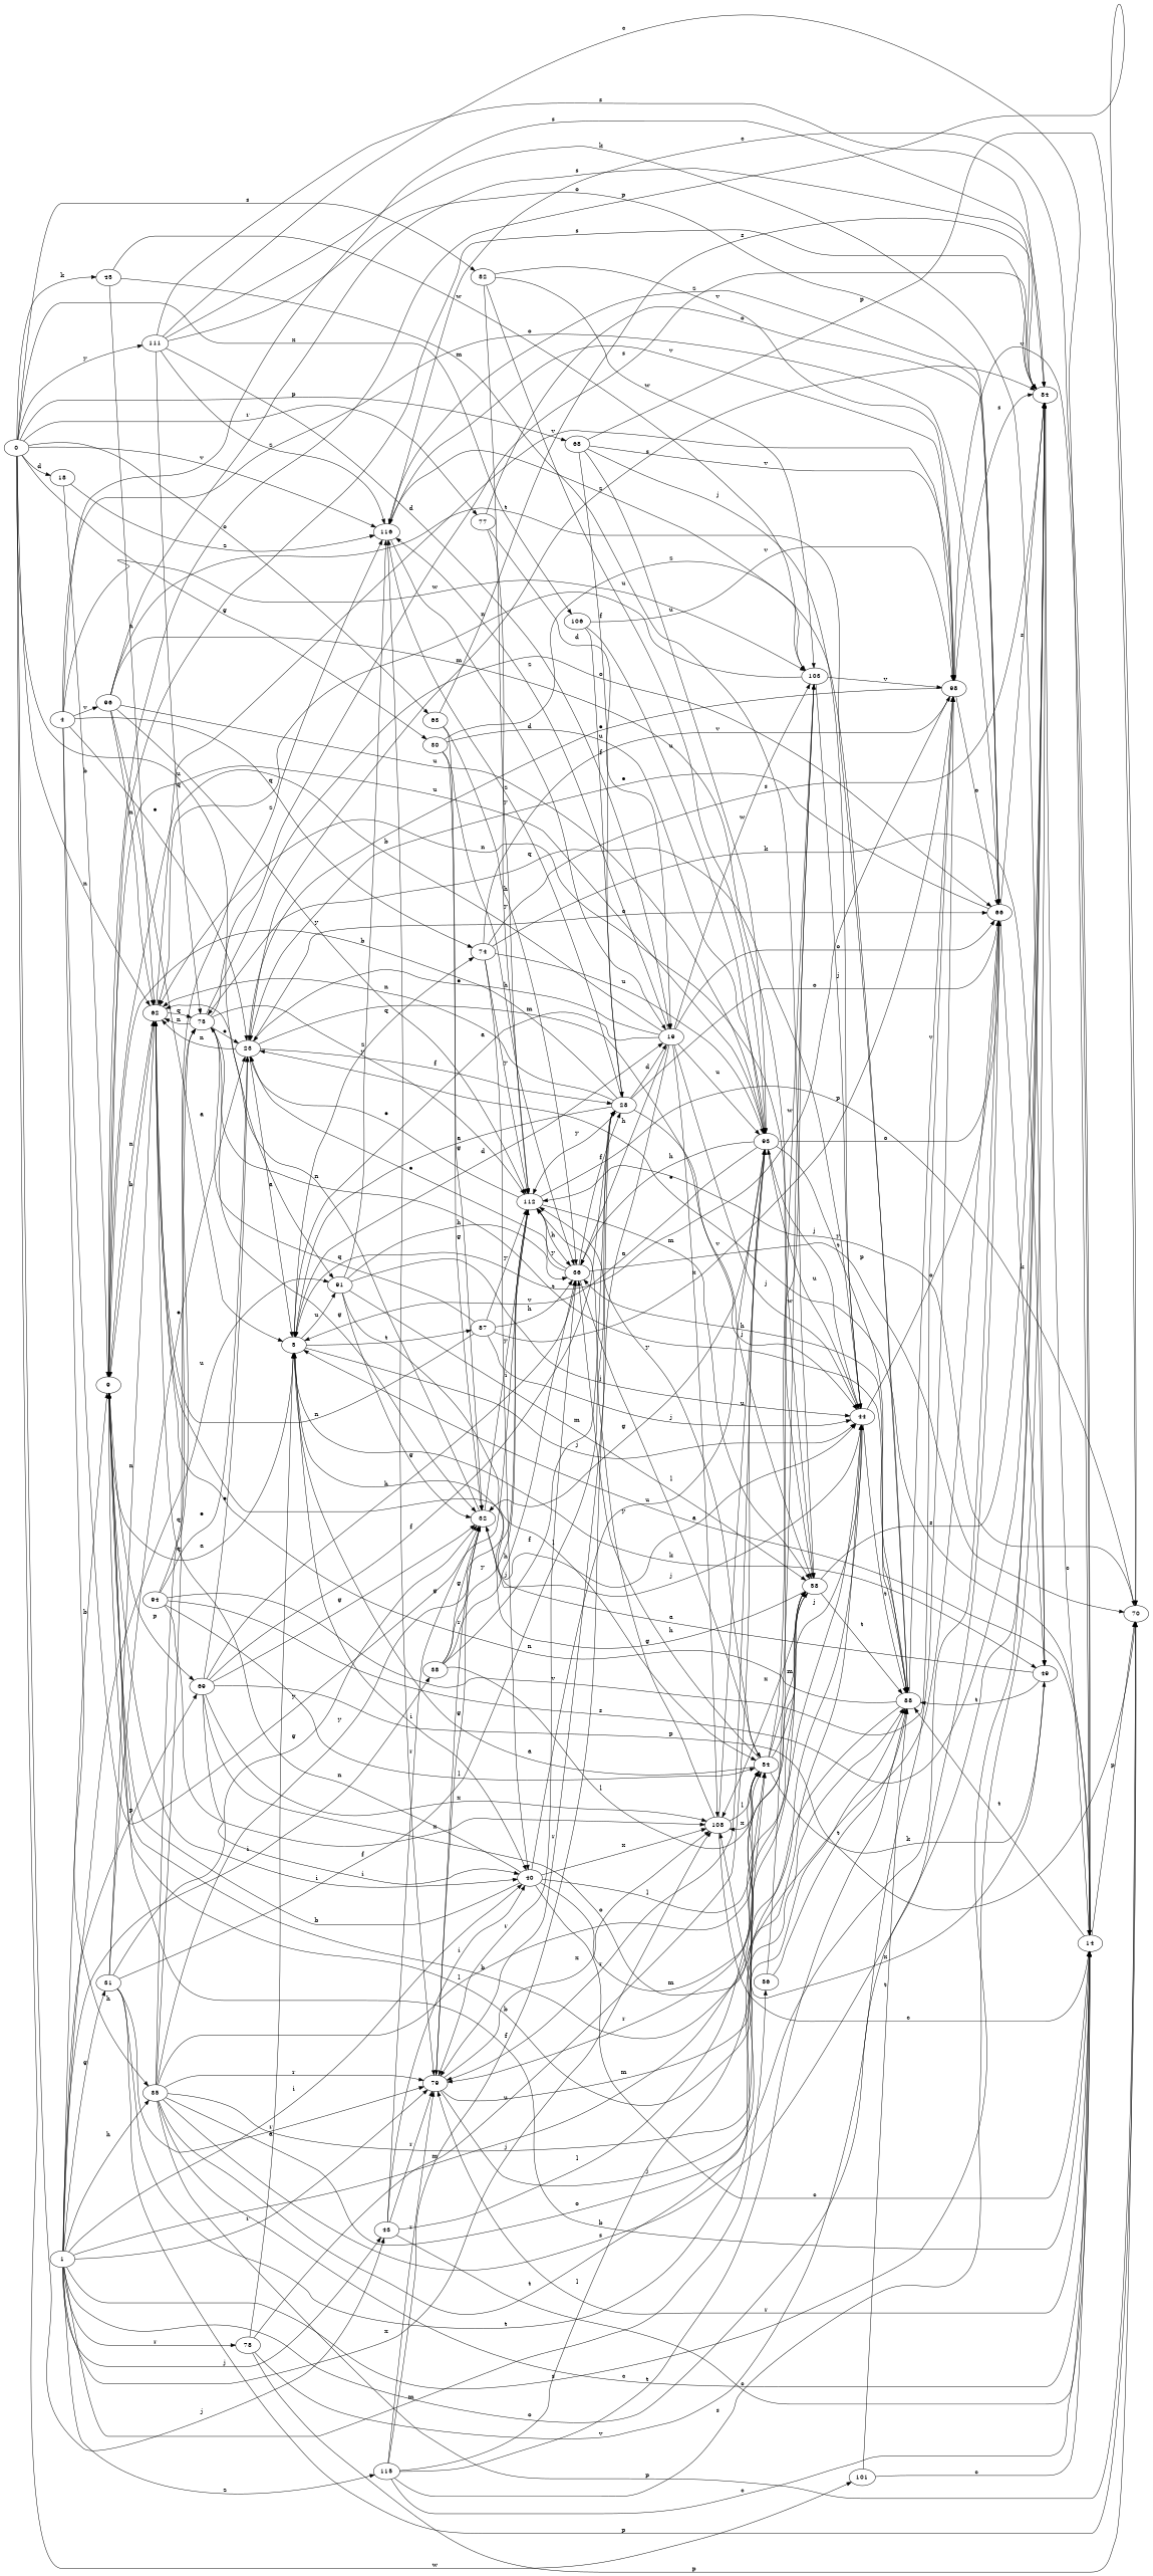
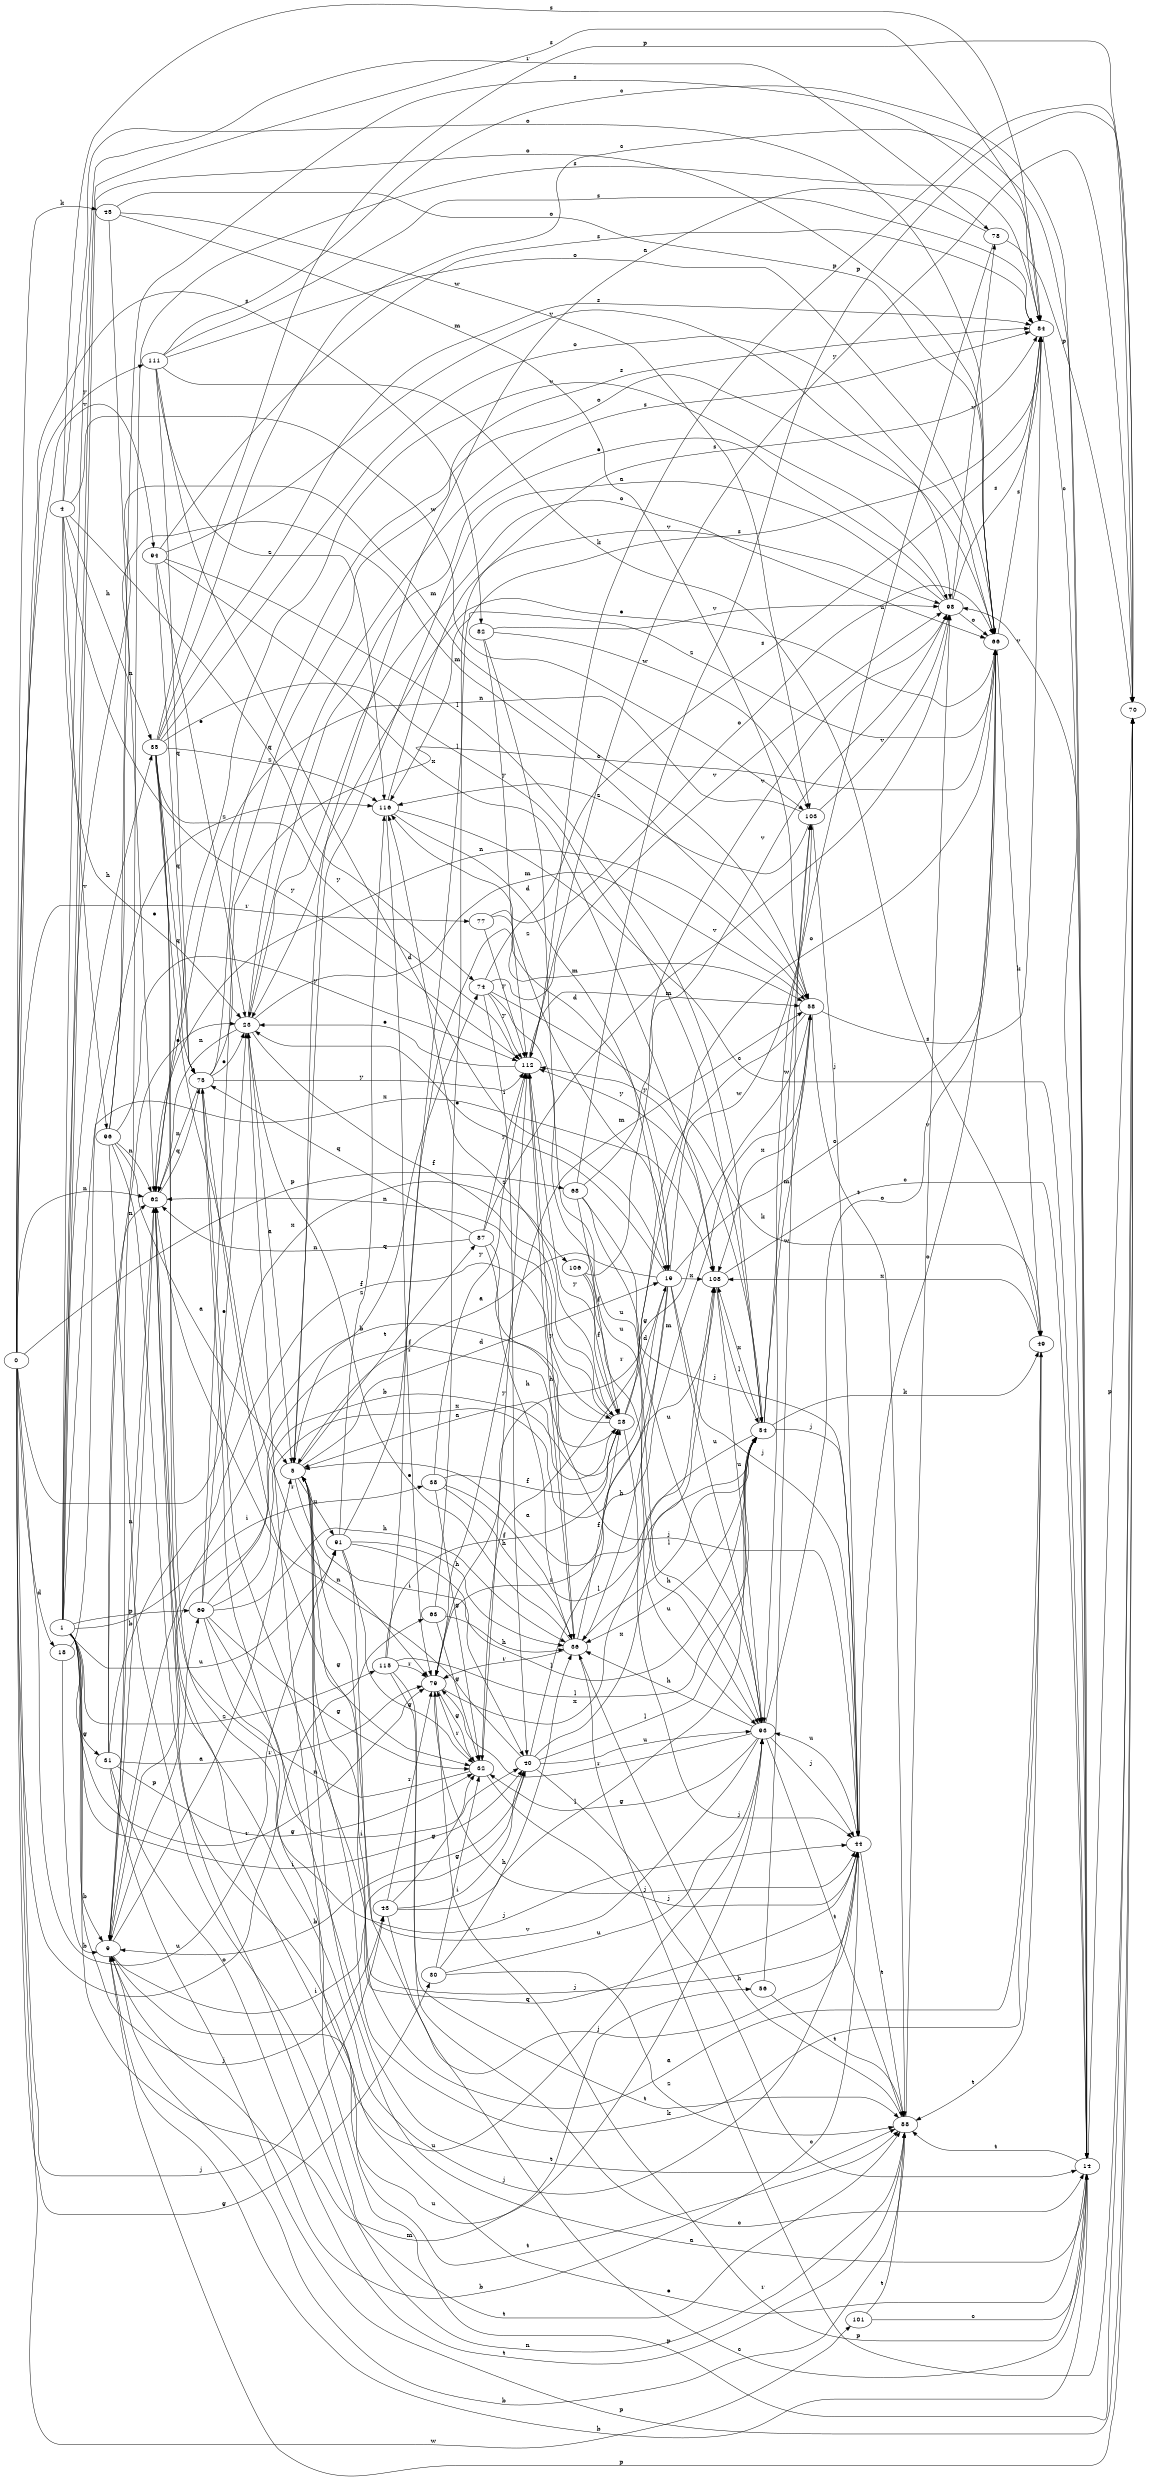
  strict digraph {
    rankdir=LR
    0
    18
    30
    43
    45
    62
    63
    68
    77
    82
    91
    94
    101
    106
    111
    9
    116
    93
    88
    36
    32
    40
    79
    14
    54
    58
    66
    103
    44
    98
    75
    84
    70
    28
    112
    19
    108
    23
    49
    1
    31
    35
    38
    56
    69
    78
    115
    5
    4
    74
    96
    87
    0 -> 18 [label=d]
    0 -> 30 [label=g]
    0 -> 43 [label=j]
    0 -> 45 [label=k]
    0 -> 62 [label=n]
    0 -> 63 [label=o]
    0 -> 68 [label=p]
    0 -> 77 [label=r]
    0 -> 82 [label=s]
    0 -> 91 [label=u]
-   0 -> 116 [label=v]
+   0 -> 94 [label=v]
    0 -> 101 [label=w]
    0 -> 106 [label=x]
    0 -> 111 [label=y]
    18 -> 9 [label=b]
    18 -> 116 [label=z]
    30 -> 93 [label=u]
    30 -> 88 [label=z]
    30 -> 36 [label=h]
    30 -> 32 [label=g]
    43 -> 32 [label=g]
    43 -> 40 [label=i]
    43 -> 79 [label=r]
    43 -> 14 [label=c]
    43 -> 54 [label=l]
    45 -> 62 [label=n]
    45 -> 58 [label=m]
+   45 -> 66 [label=o]
    45 -> 103 [label=w]
    62 -> 9 [label=b]
    62 -> 44 [label=j]
    62 -> 98 [label=v]
    62 -> 75 [label=q]
    63 -> 36 [label=h]
    63 -> 32 [label=g]
    63 -> 84 [label=s]
    68 -> 93 [label=u]
    68 -> 44 [label=j]
    68 -> 98 [label=v]
    68 -> 70 [label=p]
    68 -> 28 [label=f]
    77 -> 66 [label=o]
    77 -> 112 [label=y]
    77 -> 19 [label=d]
    82 -> 93 [label=u]
    82 -> 103 [label=w]
    82 -> 98 [label=v]
    82 -> 112 [label=y]
    91 -> 116 [label=z]
    91 -> 36 [label=h]
    91 -> 32 [label=g]
    91 -> 54 [label=l]
    91 -> 58 [label=m]
    91 -> 44 [label=j]
    94 -> 54 [label=l]
    94 -> 98 [label=v]
    94 -> 75 [label=q]
    94 -> 84 [label=s]
    94 -> 108 [label=x]
    94 -> 23 [label=e]
    101 -> 88 [label=t]
    101 -> 14 [label=c]
    106 -> 93 [label=u]
    106 -> 98 [label=v]
    106 -> 28 [label=f]
    111 -> 116 [label=z]
    111 -> 14 [label=c]
    111 -> 66 [label=o]
    111 -> 75 [label=q]
    111 -> 84 [label=s]
    111 -> 19 [label=d]
    111 -> 49 [label=k]
    9 -> 62 [label=n]
    9 -> 93 [label=u]
    9 -> 40 [label=i]
    9 -> 84 [label=s]
    9 -> 70 [label=p]
    9 -> 69 [label=p]
    9 -> 5 [label=a]
    116 -> 79 [label=r]
    116 -> 14 [label=c]
    116 -> 98 [label=v]
    116 -> 19 [label=d]
    93 -> 88 [label=t]
    93 -> 36 [label=h]
    93 -> 32 [label=g]
    93 -> 79 [label=r]
    93 -> 66 [label=o]
    93 -> 44 [label=j]
    93 -> 5 [label=v]
    88 -> 62 [label=n]
    88 -> 9 [label=b]
    88 -> 36 [label=h]
    88 -> 98 [label=v]
    36 -> 79 [label=r]
    36 -> 54 [label=l]
    36 -> 70 [label=p]
    36 -> 28 [label=f]
    36 -> 112 [label=y]
    36 -> 23 [label=e]
    32 -> 62 [label=n]
    32 -> 79 [label=r]
    32 -> 44 [label=j]
    32 -> 112 [label=y]
    40 -> 62 [label=n]
    40 -> 9 [label=b]
    40 -> 93 [label=u]
    40 -> 14 [label=c]
    40 -> 54 [label=l]
    40 -> 58 [label=m]
    40 -> 108 [label=x]
    79 -> 32 [label=g]
    79 -> 58 [label=m]
    79 -> 44 [label=j]
    79 -> 108 [label=x]
    14 -> 9 [label=b]
    14 -> 88 [label=t]
    14 -> 79 [label=r]
    14 -> 98 [label=v]
    14 -> 70 [label=p]
    14 -> 23 [label=e]
    14 -> 5 [label=a]
    54 -> 36 [label=h]
    54 -> 58 [label=m]
    54 -> 103 [label=w]
    54 -> 44 [label=j]
    54 -> 112 [label=y]
    54 -> 108 [label=x]
    54 -> 49 [label=k]
    54 -> 5 [label=a]
    58 -> 62 [label=n]
    58 -> 88 [label=t]
    58 -> 32 [label=g]
-   103 -> 79 [label=r]
+   58 -> 79 [label=r]
    58 -> 84 [label=s]
    58 -> 108 [label=x]
    66 -> 116 [label=z]
    66 -> 84 [label=s]
    66 -> 23 [label=e]
    66 -> 49 [label=k]
    103 -> 62 [label=n]
    103 -> 116 [label=z]
    103 -> 44 [label=j]
    103 -> 98 [label=v]
    44 -> 9 [label=b]
    44 -> 93 [label=u]
    44 -> 88 [label=t]
    44 -> 66 [label=o]
    44 -> 75 [label=q]
    98 -> 66 [label=o]
    98 -> 84 [label=s]
    98 -> 23 [label=e]
    98 -> 5 [label=a]
    75 -> 62 [label=n]
    75 -> 88 [label=t]
    75 -> 32 [label=g]
    75 -> 66 [label=o]
    75 -> 84 [label=s]
    75 -> 112 [label=y]
    75 -> 23 [label=e]
    84 -> 14 [label=c]
    70 -> 112 [label=y]
    28 -> 62 [label=n]
    28 -> 9 [label=b]
    28 -> 116 [label=z]
    28 -> 66 [label=o]
    28 -> 44 [label=j]
    28 -> 112 [label=y]
    28 -> 19 [label=d]
    28 -> 5 [label=a]
    112 -> 36 [label=h]
    112 -> 58 [label=m]
    112 -> 70 [label=p]
    112 -> 23 [label=e]
    19 -> 9 [label=b]
    19 -> 116 [label=z]
    19 -> 93 [label=u]
    19 -> 36 [label=h]
    19 -> 79 [label=r]
    19 -> 66 [label=o]
    19 -> 103 [label=w]
    19 -> 44 [label=j]
    19 -> 108 [label=x]
    19 -> 23 [label=e]
    19 -> 5 [label=a]
    108 -> 93 [label=u]
    108 -> 14 [label=c]
    108 -> 54 [label=l]
    108 -> 112 [label=y]
    23 -> 62 [label=n]
    23 -> 58 [label=m]
    23 -> 66 [label=o]
    23 -> 84 [label=s]
    23 -> 28 [label=f]
    23 -> 5 [label=a]
    49 -> 88 [label=t]
    49 -> 108 [label=x]
    49 -> 5 [label=a]
    1 -> 43 [label=j]
    1 -> 91 [label=u]
    1 -> 9 [label=b]
    1 -> 40 [label=i]
    1 -> 79 [label=r]
    1 -> 58 [label=m]
    1 -> 66 [label=o]
    1 -> 84 [label=s]
    1 -> 108 [label=x]
    1 -> 31 [label=g]
    1 -> 35 [label=h]
    1 -> 38 [label=i]
    1 -> 56 [label=m]
    1 -> 69 [label=p]
    1 -> 78 [label=r]
    1 -> 115 [label=z]
    31 -> 62 [label=n]
    31 -> 88 [label=t]
    31 -> 32 [label=g]
    31 -> 79 [label=r]
    31 -> 70 [label=p]
    31 -> 28 [label=f]
    31 -> 23 [label=e]
    35 -> 116 [label=z]
    35 -> 88 [label=t]
    35 -> 79 [label=r]
    35 -> 14 [label=c]
    35 -> 54 [label=l]
    35 -> 66 [label=o]
    35 -> 44 [label=j]
    35 -> 75 [label=q]
    35 -> 84 [label=s]
    35 -> 70 [label=p]
    35 -> 112 [label=y]
    38 -> 36 [label=h]
    38 -> 32 [label=g]
    38 -> 54 [label=l]
    38 -> 28 [label=f]
    38 -> 112 [label=y]
    56 -> 88 [label=t]
    56 -> 103 [label=w]
    69 -> 36 [label=h]
    69 -> 32 [label=g]
    69 -> 40 [label=i]
    69 -> 66 [label=o]
    69 -> 70 [label=p]
    69 -> 28 [label=f]
    69 -> 108 [label=x]
    69 -> 23 [label=e]
    78 -> 93 [label=u]
-   78 -> 98 [label=v]
+   98 -> 78 [label=v]
    78 -> 70 [label=p]
    78 -> 5 [label=a]
    115 -> 88 [label=t]
    115 -> 79 [label=r]
    115 -> 14 [label=c]
    115 -> 54 [label=l]
    115 -> 84 [label=s]
    115 -> 28 [label=f]
    5 -> 91 [label=u]
    5 -> 40 [label=i]
    5 -> 44 [label=j]
    5 -> 19 [label=d]
    5 -> 49 [label=k]
    5 -> 74 [label=q]
    5 -> 87 [label=t]
    4 -> 66 [label=o]
    4 -> 103 [label=w]
    4 -> 84 [label=s]
    4 -> 112 [label=y]
    4 -> 23 [label=e]
    4 -> 35 [label=h]
    4 -> 74 [label=q]
    4 -> 96 [label=v]
    74 -> 93 [label=u]
    74 -> 40 [label=i]
    74 -> 98 [label=v]
    74 -> 84 [label=s]
    74 -> 112 [label=y]
    74 -> 49 [label=k]
    96 -> 62 [label=n]
    96 -> 93 [label=u]
    96 -> 88 [label=t]
    96 -> 58 [label=m]
    96 -> 84 [label=s]
    96 -> 112 [label=y]
    96 -> 5 [label=a]
    87 -> 62 [label=n]
    87 -> 36 [label=h]
    87 -> 44 [label=j]
    87 -> 98 [label=v]
    87 -> 75 [label=q]
    87 -> 112 [label=y]
  }
